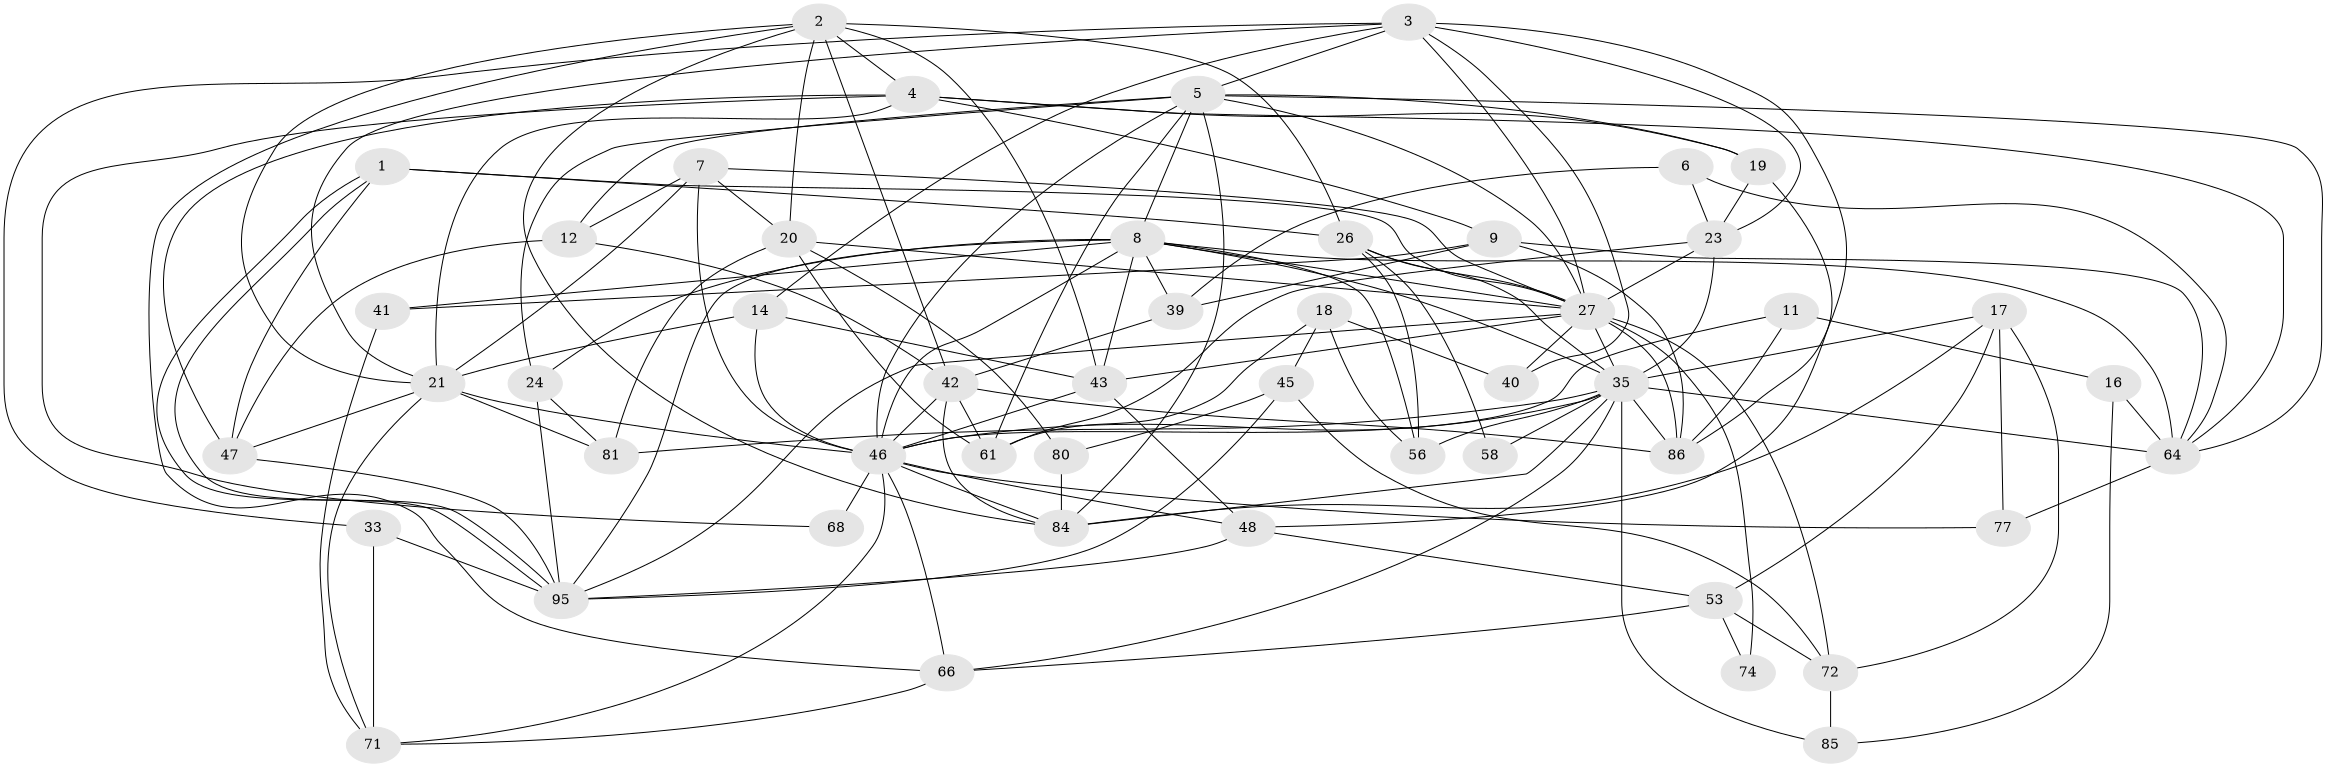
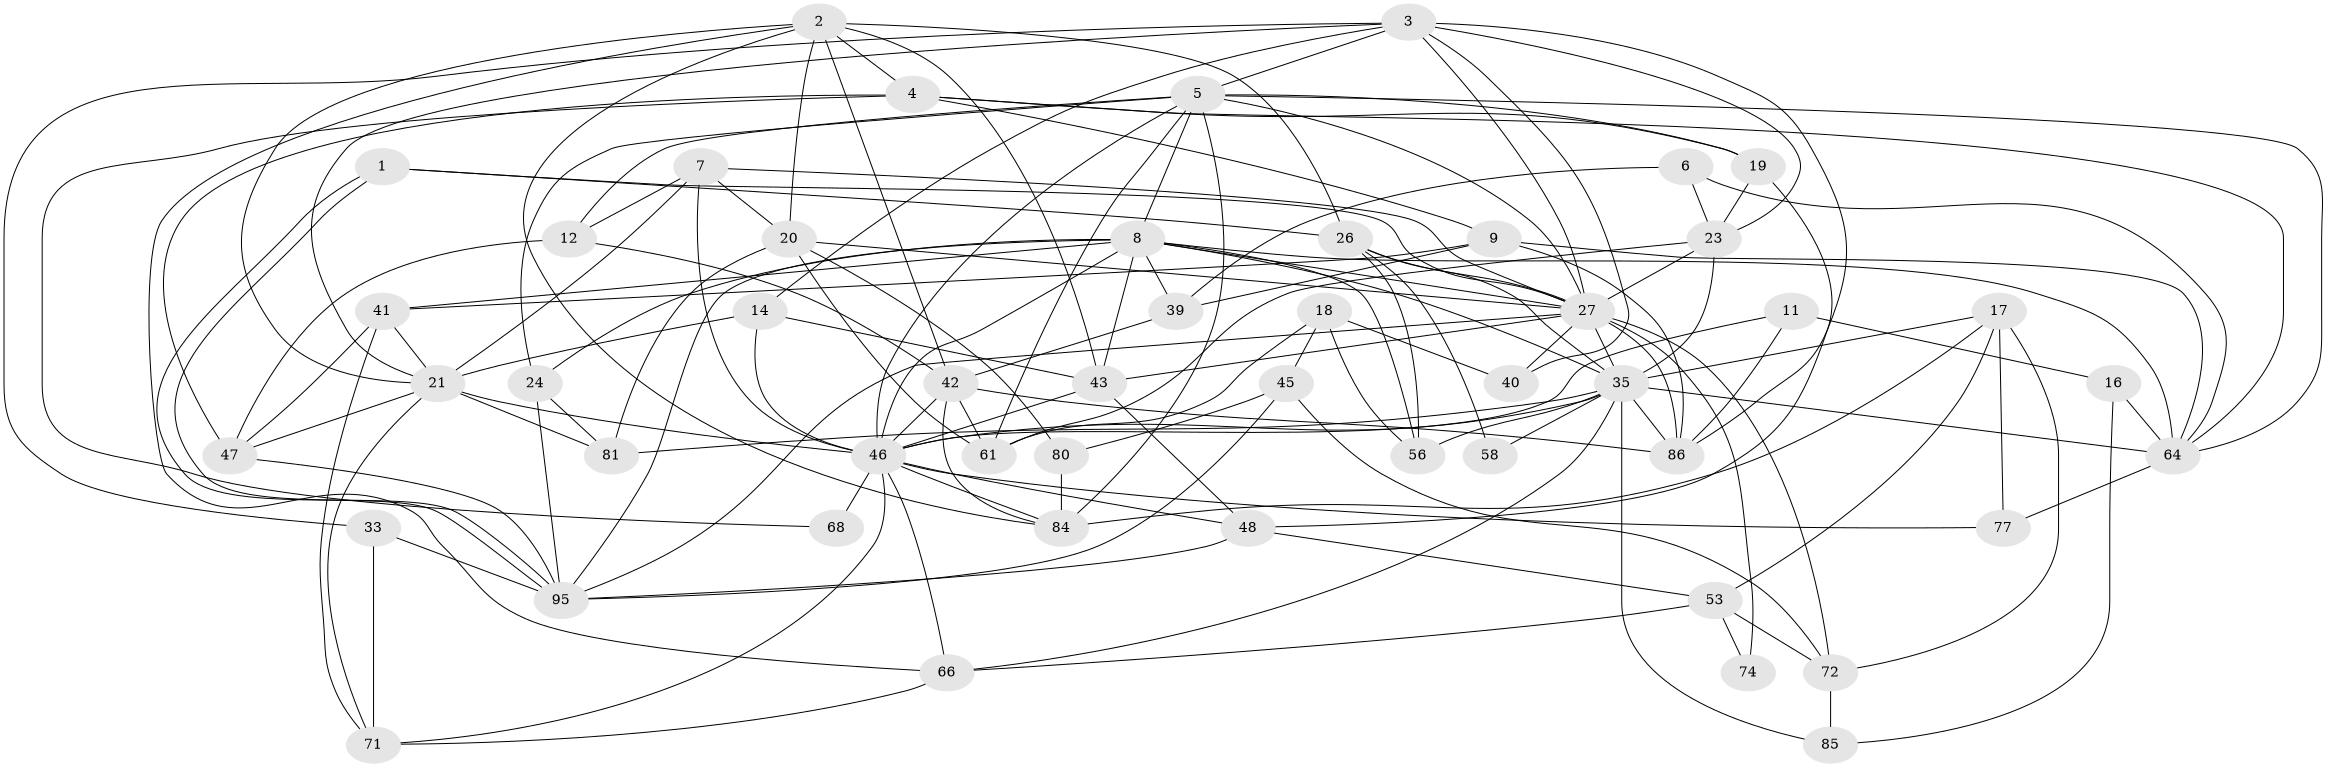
  graph {
    fontname="DejaVu Serif"
    node [color=gray90 fontname="DejaVu Serif" style=filled]
    edge [fontname="DejaVu Serif"]
    26 [super="+50"]
    27 [super="+30"]
    35 [super="+51+65+62"]
    56
    58
    1
    95 [super="+96"]
    43 [super="+83"]
    40
    86
    72 [super="+88"]
    74
    2 [super="+55+13"]
    4 [super="+34"]
    20 [super="+31+28"]
    21 [super="+37"]
    n17 [label=42]
    66 [super="+93"]
    84
    9 [super="+60"]
    19
    47 [super="+100"]
    64 [super="+76"]
    68
    61 [super="+79+92"]
    80
    81
    46 [super="+57+63"]
    71 [super="+90"]
    48 [super="+78"]
    3 [super="+91+15"]
    5 [super="+32+25"]
    14 [super="+36"]
    23
    33
    8 [super="+10"]
    12 [super="+22"]
    24 [super="+29"]
    39
    41
    77
    6 [super="+52"]
    7 [super="+87+94"]
    85
    11
    16
    17 [super="+73+38"]
    53 [super="+59"]
    18
    45
    26 -- 27
    26 -- 35
    26 -- 56
    26 -- 58
    27 -- 35 [weight=2]
    27 -- 95
    27 -- 43
    27 -- 40
    27 -- 86
    27 -- 72
    27 -- 74
    35 -- 56
    35 -- 58
    35 -- 86
    35 -- 66
-   35 -- 84
    35 -- 64
    35 -- 81
    35 -- 46
    35 -- 85
    1 -- 26
    1 -- 27 [weight=2]
    1 -- 95
    1 -- 95
    43 -- 46
    43 -- 48
    72 -- 85
    2 -- 26
    2 -- 43
    2 -- 4 [weight=2]
    2 -- 20
    2 -- 21
    2 -- n17
    2 -- 66
    2 -- 84
-   4 -- 21
+   41 -- 21
    4 -- 9
    4 -- 19
    4 -- 47
    4 -- 64
    4 -- 68
    20 -- 27
    20 -- 61
    20 -- 80
    20 -- 81
    21 -- 47
    21 -- 81
    21 -- 46 [weight=2]
    21 -- 71
    n17 -- 86
    n17 -- 84
    n17 -- 61
    n17 -- 46
    66 -- 71
    9 -- 86
    9 -- 64
    9 -- 39
    9 -- 41
    19 -- 48
    19 -- 23
    47 -- 95
    64 -- 77
    80 -- 84
    46 -- 66
    46 -- 84
    46 -- 68
    46 -- 71
    46 -- 48
    46 -- 77
    48 -- 95
    48 -- 53
    3 -- 27
    3 -- 40
    3 -- 86
    3 -- 21
    3 -- 5
    3 -- 14
    3 -- 23
    3 -- 33
    5 -- 27
    5 -- 84
    5 -- 19
    5 -- 64
    5 -- 61
    5 -- 46
    5 -- 8
    5 -- 12
    5 -- 24
    14 -- 43
    14 -- 21
    14 -- 46
    23 -- 27
    23 -- 35
    23 -- 61
    33 -- 95
    33 -- 71
    8 -- 27
    8 -- 35
    8 -- 56
    8 -- 95
    8 -- 43
    8 -- 64
    8 -- 46
    8 -- 24
    8 -- 39
    8 -- 41
    12 -- n17
    12 -- 47
    24 -- 95
    24 -- 81
    39 -- n17
-   1 -- 47
+   41 -- 47
    41 -- 71
    6 -- 64
    6 -- 23
    6 -- 39
    7 -- 27 [weight=2]
    7 -- 20
    7 -- 21
    7 -- 46
    7 -- 12
    11 -- 86
    11 -- 46
    11 -- 16
    16 -- 64
    16 -- 85
    17 -- 35
    17 -- 72
    17 -- 84
    17 -- 77
    17 -- 53
    53 -- 72
    53 -- 74
    53 -- 66
    18 -- 56
    18 -- 40
    18 -- 61
    18 -- 45
    45 -- 95
    45 -- 72
    45 -- 80
  }
